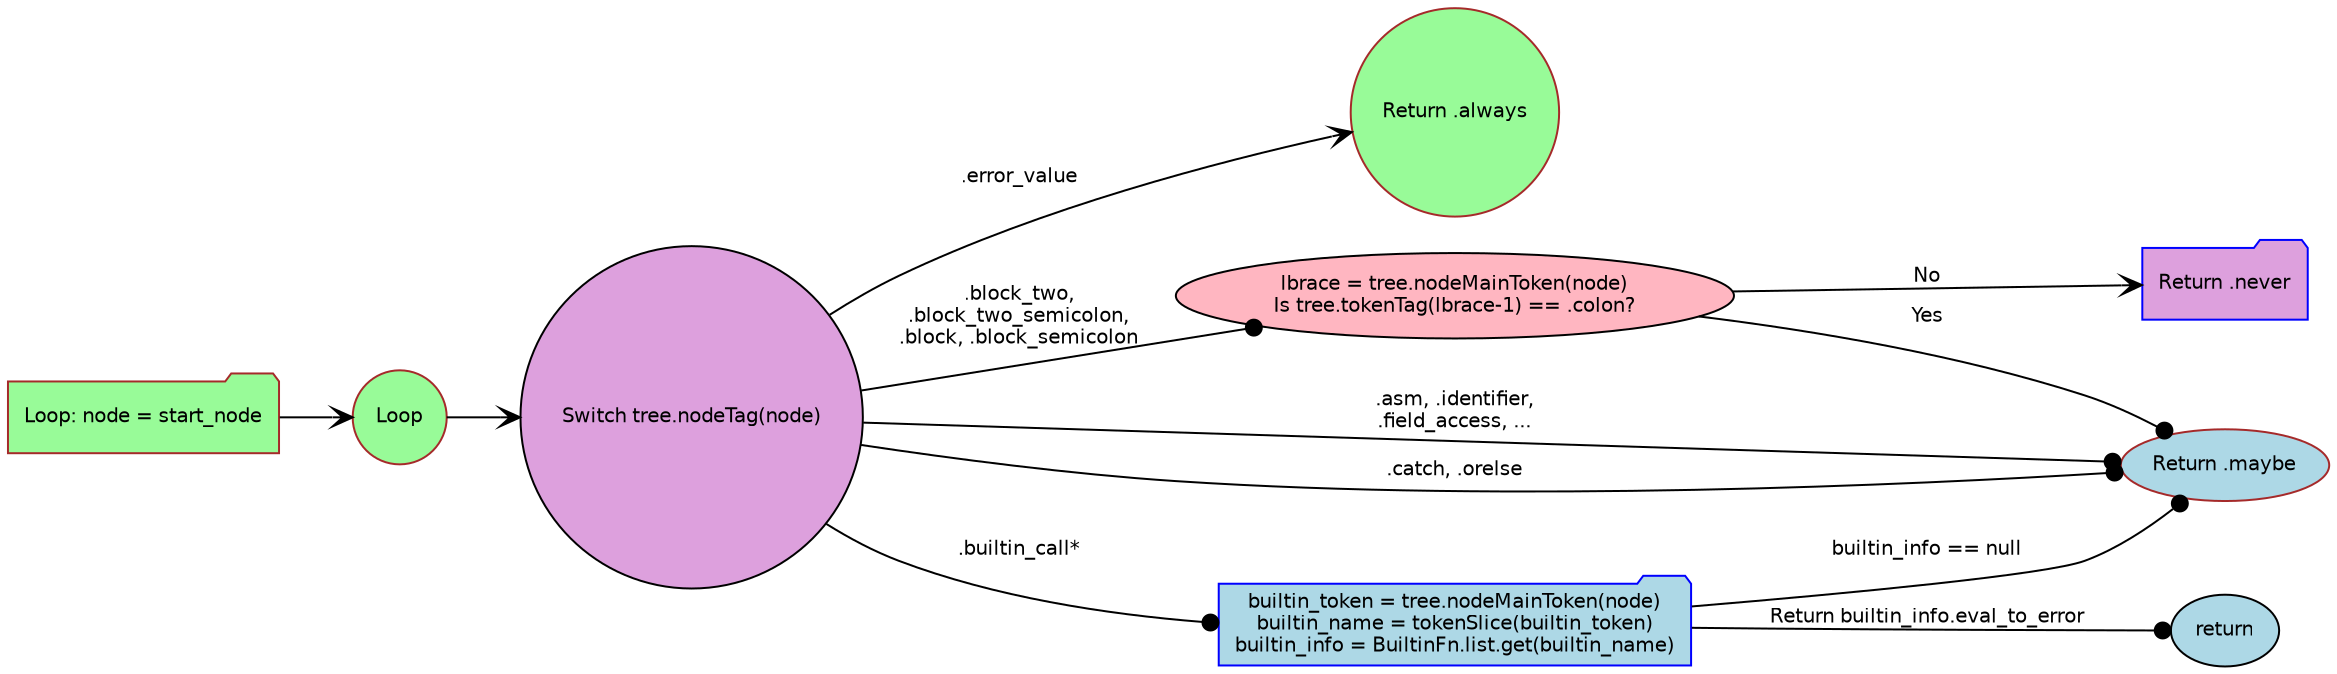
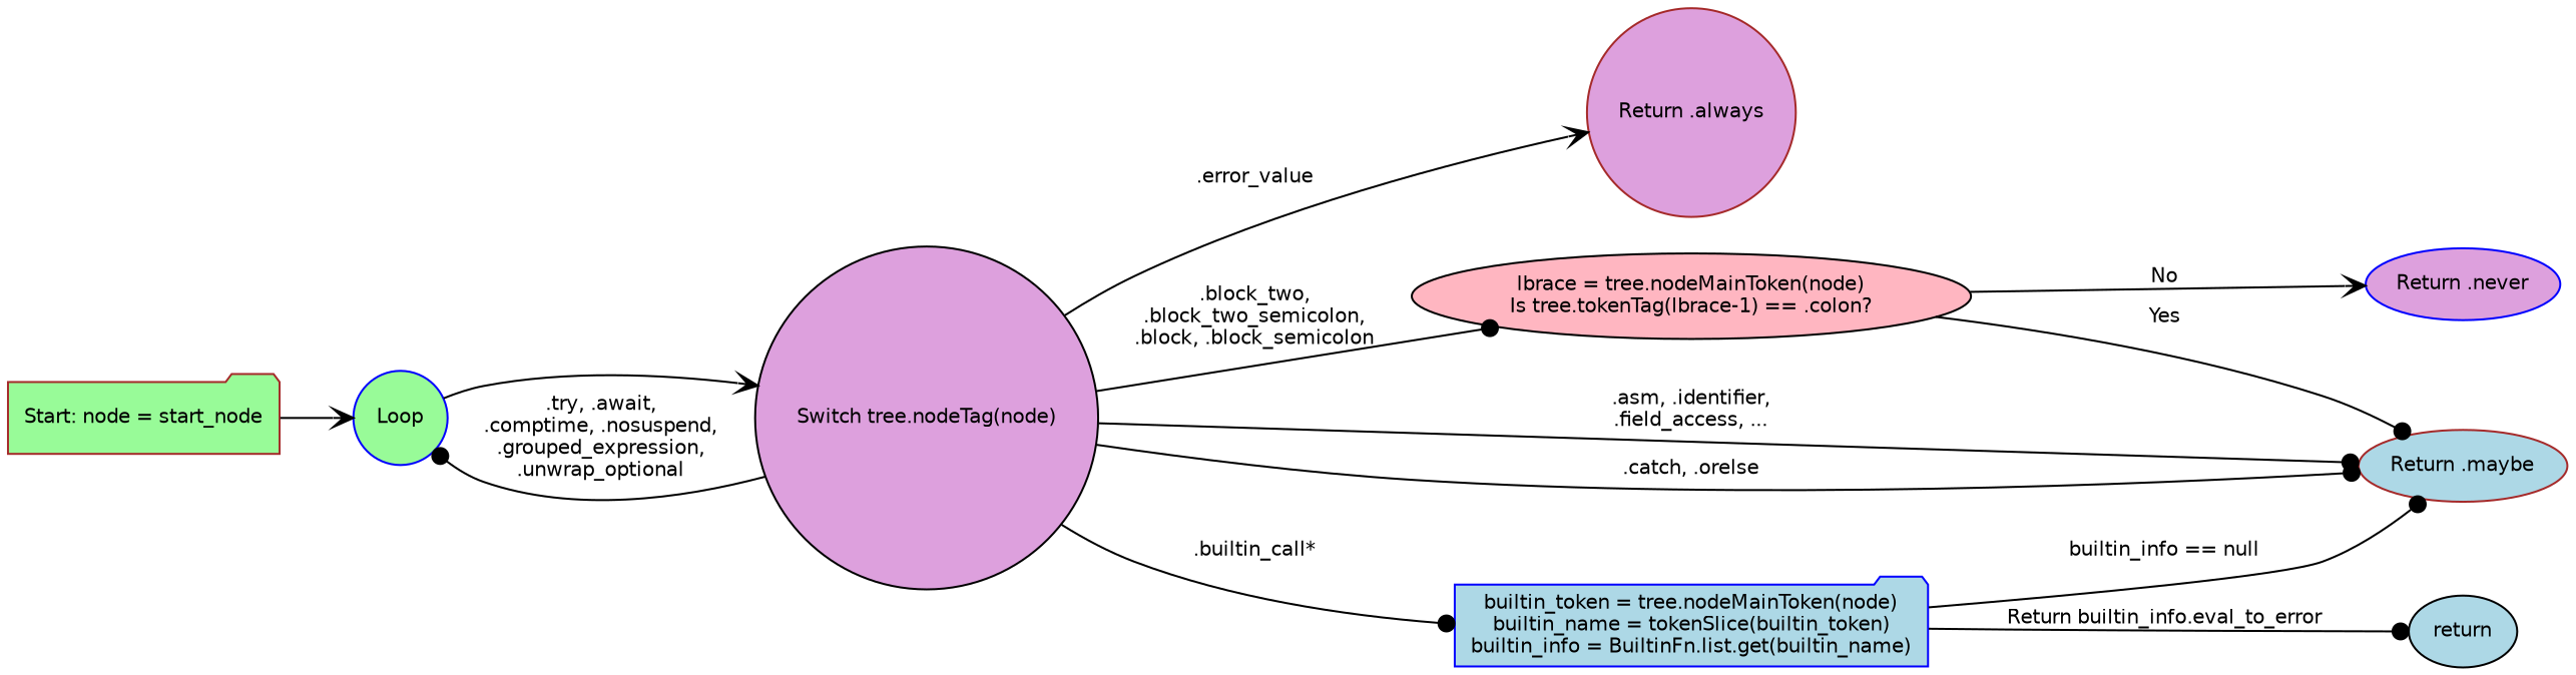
  digraph {
    fontname="DejaVu Sans"
    rankdir=LR
    node [color=brown fillcolor=plum fontname="DejaVu Sans" fontsize=10 shape=ellipse style=filled]
    edge [arrowhead=dot fontname="DejaVu Sans" fontsize=10]
-   n1 [fillcolor=palegreen label="Loop: node = start_node" shape=folder]
-   n2 [fillcolor=palegreen label=Loop shape=circle]
+   n1 [fillcolor=palegreen label="Start: node = start_node" shape=folder]
+   n2 [color=blue fillcolor=palegreen label=Loop shape=circle]
    n3 [color=black label="Switch tree.nodeTag(node)" shape=circle]
-   n4 [fillcolor=palegreen label="Return .always" shape=circle]
+   n4 [label="Return .always" shape=circle]
    n5 [fillcolor=lightblue label="Return .maybe"]
    n6 [color=black fillcolor=lightpink label="lbrace = tree.nodeMainToken(node)\nIs tree.tokenTag(lbrace-1) == .colon?"]
    n7 [color=blue fillcolor=lightblue label="builtin_token = tree.nodeMainToken(node)\nbuiltin_name = tokenSlice(builtin_token)\nbuiltin_info = BuiltinFn.list.get(builtin_name)" shape=folder]
-   n8 [color=blue label="Return .never" shape=folder]
+   n8 [color=blue label="Return .never"]
    return [color=black fillcolor=lightblue]
    n1 -> n2 [arrowhead=vee]
    n2 -> n3 [arrowhead=vee]
+   n3 -> n2 [label=".try, .await,\n.comptime, .nosuspend,\n.grouped_expression,\n.unwrap_optional"]
    n3 -> n4 [arrowhead=vee label=".error_value"]
    n3 -> n5 [label=".asm, .identifier,\n.field_access, ..."]
    n3 -> n5 [label=".catch, .orelse"]
    n3 -> n6 [label=".block_two,\n.block_two_semicolon,\n.block, .block_semicolon"]
    n3 -> n7 [label=".builtin_call*"]
    n6 -> n5 [label=Yes]
    n6 -> n8 [arrowhead=vee label=No]
    n7 -> n5 [label="builtin_info == null"]
    n7 -> return [label="Return builtin_info.eval_to_error"]
  }
